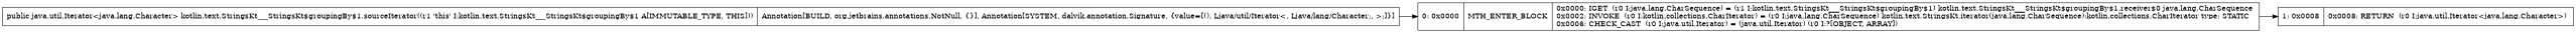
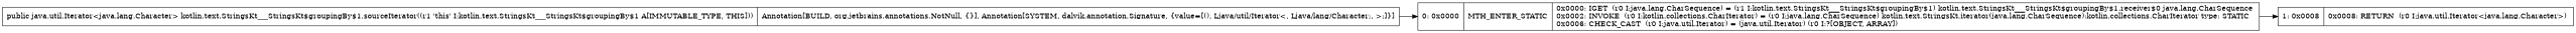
  digraph {
    rankdir=LR
    node [shape=record]
-   n1 [label="{0\:\ 0x0000|MTH_ENTER_BLOCK\l|0x0000: IGET  (r0 I:java.lang.CharSequence) = (r1 I:kotlin.text.StringsKt___StringsKt$groupingBy$1) kotlin.text.StringsKt___StringsKt$groupingBy$1.receiver$0 java.lang.CharSequence \l0x0002: INVOKE  (r0 I:kotlin.collections.CharIterator) = (r0 I:java.lang.CharSequence) kotlin.text.StringsKt.iterator(java.lang.CharSequence):kotlin.collections.CharIterator type: STATIC \l0x0006: CHECK_CAST  (r0 I:java.util.Iterator) = (java.util.Iterator) (r0 I:?[OBJECT, ARRAY]) \l}"]
+   n1 [label="{0\:\ 0x0000|MTH_ENTER_STATIC\l|0x0000: IGET  (r0 I:java.lang.CharSequence) = (r1 I:kotlin.text.StringsKt___StringsKt$groupingBy$1) kotlin.text.StringsKt___StringsKt$groupingBy$1.receiver$0 java.lang.CharSequence \l0x0002: INVOKE  (r0 I:kotlin.collections.CharIterator) = (r0 I:java.lang.CharSequence) kotlin.text.StringsKt.iterator(java.lang.CharSequence):kotlin.collections.CharIterator type: STATIC \l0x0006: CHECK_CAST  (r0 I:java.util.Iterator) = (java.util.Iterator) (r0 I:?[OBJECT, ARRAY]) \l}"]
    n2 [label="{1\:\ 0x0008|0x0008: RETURN  (r0 I:java.util.Iterator\<java.lang.Character\>) \l}"]
    n3 [label="{public java.util.Iterator\<java.lang.Character\> kotlin.text.StringsKt___StringsKt$groupingBy$1.sourceIterator((r1 'this' I:kotlin.text.StringsKt___StringsKt$groupingBy$1 A[IMMUTABLE_TYPE, THIS]))  | Annotation[BUILD, org.jetbrains.annotations.NotNull, \{\}], Annotation[SYSTEM, dalvik.annotation.Signature, \{value=[(), Ljava\/util\/Iterator\<, Ljava\/lang\/Character;, \>;]\}]\l}"]
    n1 -> n2
    n3 -> n1
  }
